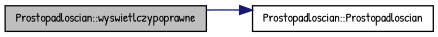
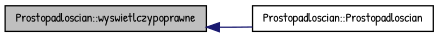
  digraph {
    rankdir=LR
    fontname="Patrick Hand"
    node [color=black fontname="Patrick Hand" fontsize=10 shape=record style=filled]
    n1 [fillcolor=grey75 fontcolor=black height=0.2 label="Prostopadloscian::wyswietlczypoprawne" width=0.4]
    n2 [fillcolor=white height=0.2 label="Prostopadloscian::Prostopadloscian" width=0.4]
-   n2 -> n1 [color=midnightblue dir=back fontname="Patrick Hand" fontsize=10 labelfontname=Helvetica labelfontsize=10 style=solid]
+   n1 -> n2 [color=midnightblue dir=back fontname="Patrick Hand" fontsize=10 labelfontname=Helvetica labelfontsize=10 style=solid]
  }
